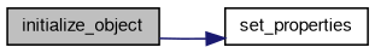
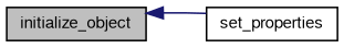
  digraph {
    rankdir=LR
    node [color=black fontname=FreeSans fontsize=10 shape=record style=filled]
    n1 [fillcolor=grey75 fontcolor=black height=0.2 label=initialize_object width=0.4]
    n2 [fillcolor=white height=0.2 label=set_properties width=0.4]
-   n1 -> n2 [color=midnightblue fontname=FreeSans fontsize=10 labelfontname=FreeSans labelfontsize=10 style=solid]
+   n2 -> n1 [color=midnightblue fontname=FreeSans fontsize=10 labelfontname=FreeSans labelfontsize=10 style=solid]
  }
